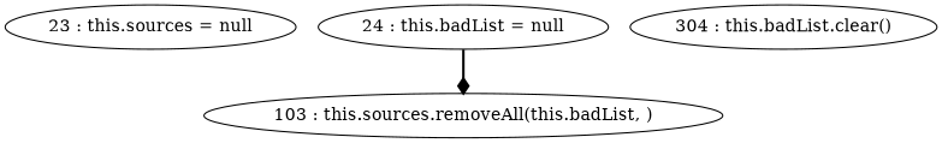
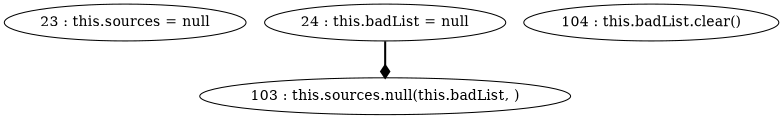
  digraph {
    "23 : this.sources = null"
    "24 : this.badList = null"
-   "103 : this.sources.removeAll(this.badList, )"
-   "104 : this.badList.clear()" [label="304 : this.badList.clear()"]
+   "103 : this.sources.removeAll(this.badList, )" [label="103 : this.sources.null(this.badList, )"]
+   "104 : this.badList.clear()"
    "24 : this.badList = null" -> "103 : this.sources.removeAll(this.badList, )" [style=bold arrowhead=diamond]
  }
